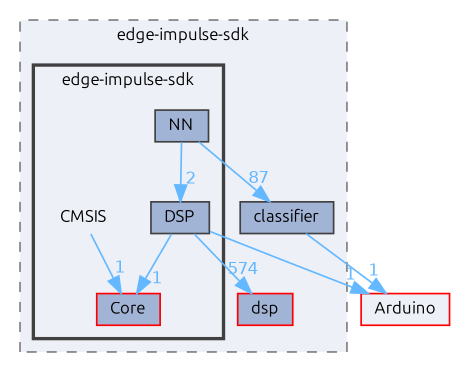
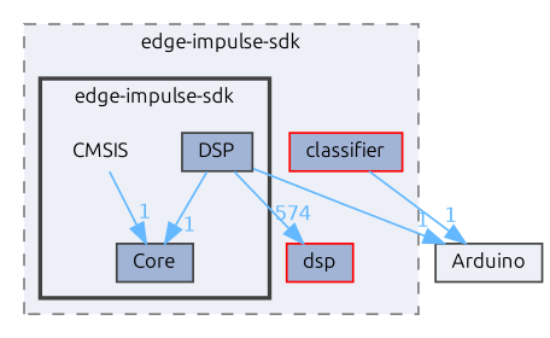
  digraph {
    compound=true
    fontname=Ubuntu
    node [fontname=Ubuntu fontsize=10 shape=box color=grey25 fillcolor="#a2b4d6" style=filled]
    edge [color=steelblue1 fontcolor=steelblue1 fontname=Ubuntu fontsize=10 headlabel=1 labeldistance=1.5 labelfontname=Helvetica labelfontsize=10]
    n1 [height=0.2 label=CMSIS shape=plaintext width=0.4 color="" fillcolor="" style=""]
-   n2 [color=red height=0.2 label=Core width=0.4]
+   n2 [height=0.2 label=Core width=0.4]
    n3 [height=0.2 label=DSP width=0.4]
-   n4 [height=0.2 label=NN width=0.4]
-   n5 [height=0.2 label=classifier width=0.4]
+   n5 [color=red height=0.2 label=classifier width=0.4]
    n6 [color=red height=0.2 label=dsp width=0.4]
-   n7 [color=red fillcolor="#edf0f7" height=0.2 label=Arduino width=0.4]
+   n7 [fillcolor="#edf0f7" height=0.2 label=Arduino width=0.4]
    subgraph cluster_1 {
      bgcolor="#edf0f7"
      fontsize=10
      label="edge-impulse-sdk"
      pencolor=grey50
      style="filled,dashed"
      n5
      n6
      subgraph cluster_2 {
        bgcolor="#edf0f7"
        fontsize=10
        label="edge-impulse-sdk"
        pencolor=grey25
        style="filled,bold"
        n1
        n2
        n3
-       n4
      }
    }
    n1 -> n2
    n3 -> n2
    n3 -> n6 [headlabel=574]
    n3 -> n7
-   n4 -> n3 [headlabel=2]
-   n4 -> n5 [headlabel=87]
    n5 -> n7
  }
